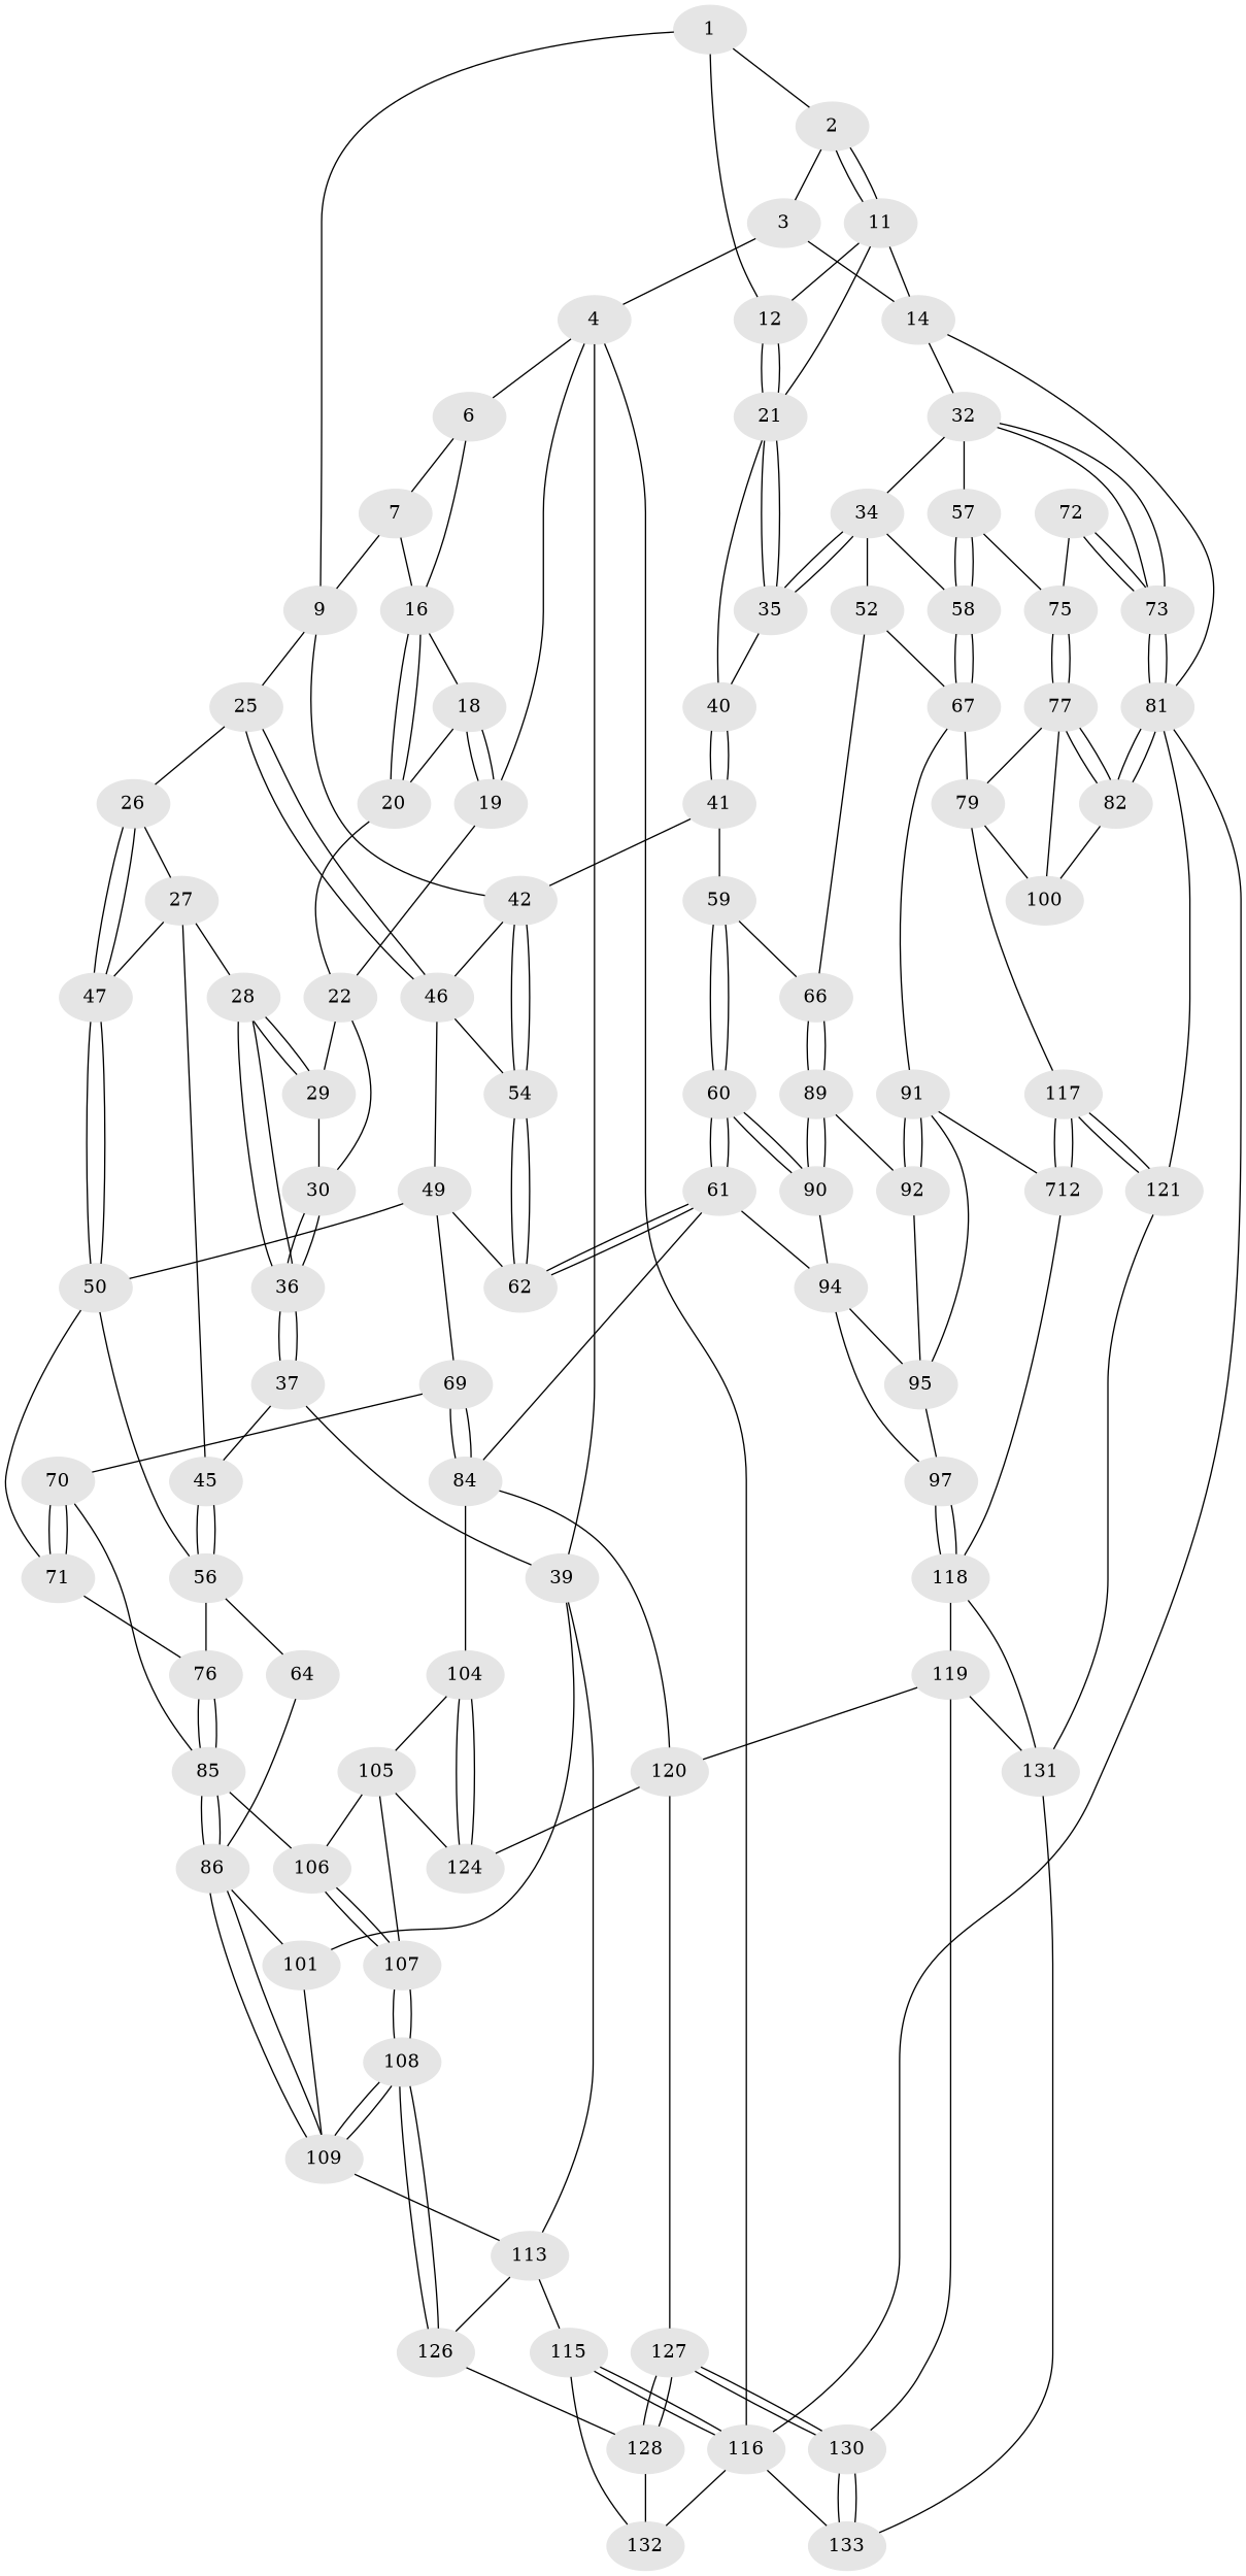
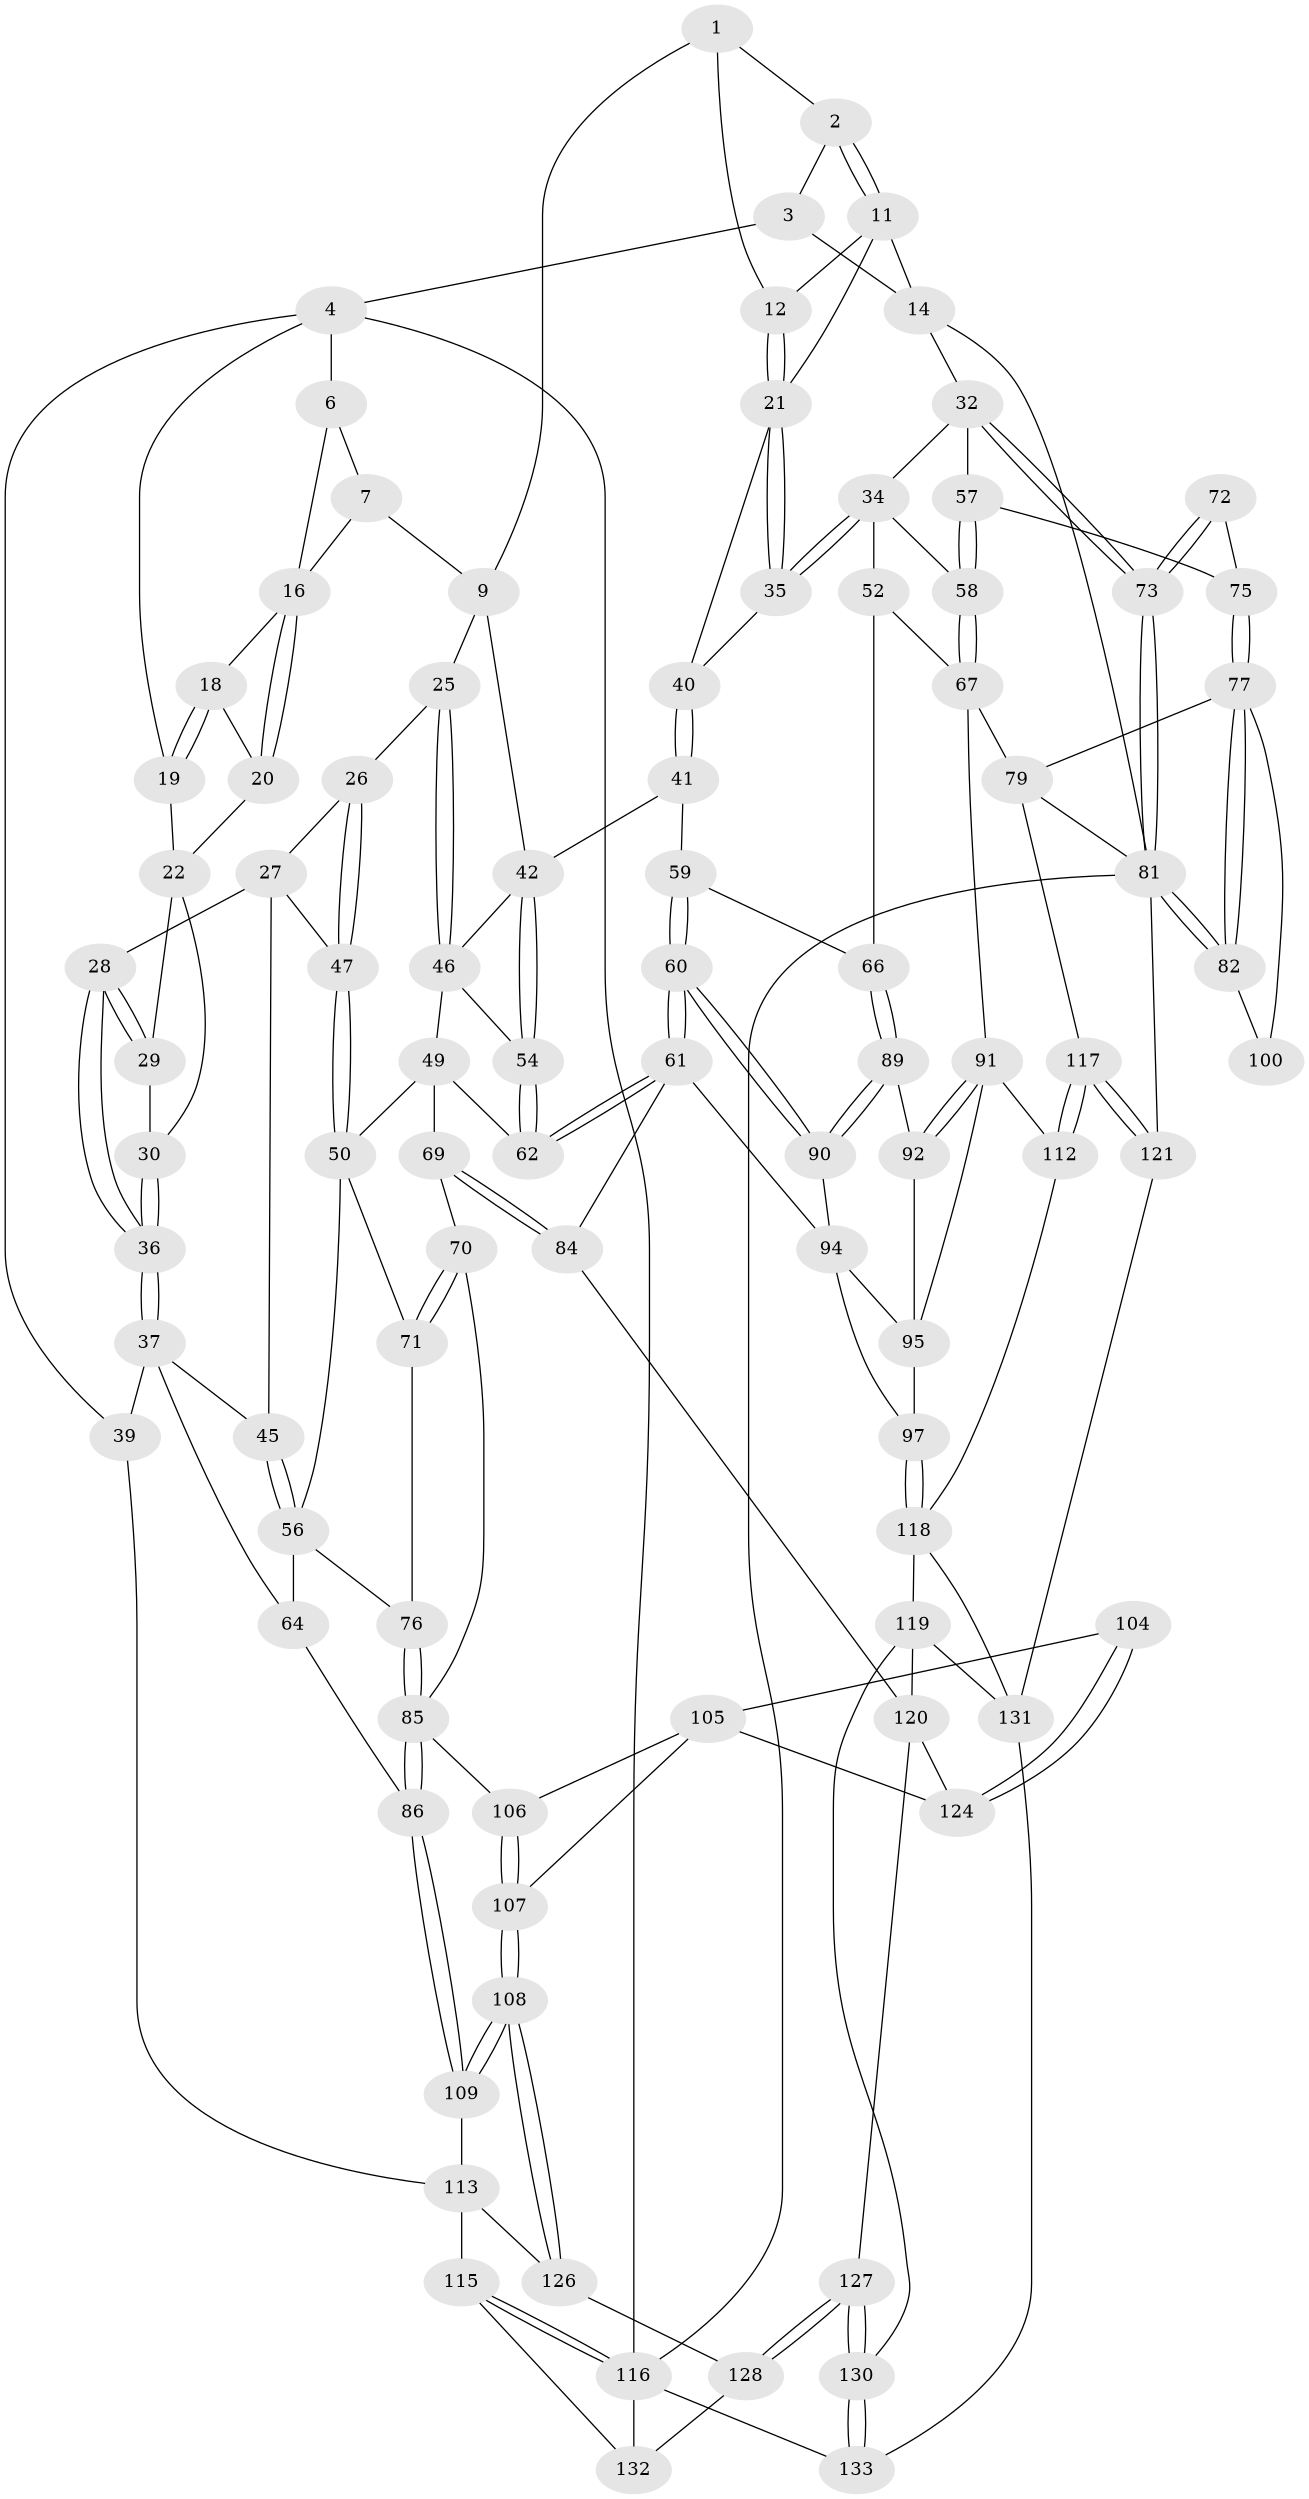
  graph {
    node [color=gray90 style=filled]
    1 [super="+8"]
    2
    9 [super="+24"]
    12 [super="+13"]
    3
    11 [super="+15"]
    25
    42 [super="+43"]
    21
    4 [super="+5"]
    14 [super="+31"]
    6
    19
    39 [super="+102"]
    116 [super="+134"]
    32 [super="+33"]
    81 [super="+88"]
    7 [super="+10"]
    16 [super="+17"]
    22 [super="+23"]
-   101
    113 [super="+114"]
    132
    133
    18
    20
    26
    46 [super="+48"]
    54
    40
    35
    41 [super="+53"]
    34 [super="+51"]
    57 [super="+74"]
    73
    82
    121
    29
    30
    36
    27 [super="+44"]
    47
    49 [super="+68"]
    28
    45
    50 [super="+55"]
    56 [super="+63"]
    37 [super="+38"]
    52 [super="+65"]
    58
    75
    66
    67 [super="+80"]
    64
    86 [super="+87"]
    109 [super="+117"]
    126
    115
    59
    60
    62
    76
    69
    71
    84 [super="+103"]
    70
    89
    79 [super="+110"]
    91 [super="+99"]
    85 [super="+93"]
    77 [super="+78"]
    61 [super="+83"]
    90
    94 [super="+98"]
    104
    120 [super="+125"]
    95 [super="+96"]
    97
    92
    100
    n81 [label=117]
-   112 [label=712]
+   112
    106
    72
    131 [super="+135"]
    105 [super="+123"]
    124
    127
    107
    118 [super="+122"]
    119 [super="+129"]
    108
    128
    130
    1 -- 2
    1 -- 9
    1 -- 12
    2 -- 3
    2 -- 11
    2 -- 11
    9 -- 25
    9 -- 42
    12 -- 21
    12 -- 21
    3 -- 4
    3 -- 14 [weight=2]
    11 -- 12
    11 -- 21
    11 -- 14
    25 -- 26
    25 -- 46
    25 -- 46
    42 -- 46
    42 -- 54
    42 -- 54
    21 -- 40
    21 -- 35
    21 -- 35
    4 -- 6
    4 -- 19
    4 -- 39
    4 -- 116
    14 -- 32
    14 -- 81
    6 -- 7
    6 -- 16
    19 -- 22
-   39 -- 101
    39 -- 113
    116 -- 132
    116 -- 133
    32 -- 34
    32 -- 57
    32 -- 73
    32 -- 73
    81 -- 116
    81 -- 82
    81 -- 82
    81 -- 121
    7 -- 9
    7 -- 16
    16 -- 18
    16 -- 20
    16 -- 20
    22 -- 29
    22 -- 30
-   101 -- 109
    113 -- 126
    113 -- 115
    18 -- 19
    18 -- 19
    18 -- 20
    20 -- 22
    26 -- 27
    26 -- 47
    26 -- 47
    46 -- 54
    46 -- 49
    54 -- 62
    54 -- 62
    40 -- 41
    40 -- 41
    35 -- 40
    41 -- 42
    41 -- 59
    34 -- 35
    34 -- 35
    34 -- 52
    34 -- 58
    57 -- 58
    57 -- 58
    57 -- 75
    73 -- 81
    73 -- 81
    82 -- 100
    121 -- 131
    29 -- 30
    30 -- 36
    30 -- 36
    36 -- 37
    36 -- 37
    27 -- 47
    27 -- 28
    27 -- 45
    47 -- 50
    47 -- 50
    49 -- 50
    49 -- 62
    49 -- 69
    28 -- 29
    28 -- 29
    28 -- 36
    28 -- 36
    45 -- 56
    45 -- 56
    50 -- 56
    50 -- 71
    56 -- 64
    56 -- 76
    37 -- 39
    37 -- 45
+   37 -- 64
    52 -- 66
    52 -- 67
    58 -- 67
    58 -- 67
    75 -- 77
    75 -- 77
    66 -- 89
    66 -- 89
    67 -- 79
    67 -- 91
    64 -- 86
-   86 -- 101
    86 -- 109
    86 -- 109
    109 -- 113
    126 -- 128
    115 -- 116
    115 -- 116
    115 -- 132
    59 -- 66
    59 -- 60
    59 -- 60
    60 -- 61
    60 -- 61
    60 -- 90
    60 -- 90
    76 -- 85
    76 -- 85
    69 -- 84
    69 -- 84
    69 -- 70
    71 -- 76
-   84 -- 104
    84 -- 120
    70 -- 71
    70 -- 71
    70 -- 85
    89 -- 90
    89 -- 90
    89 -- 92
-   79 -- 100
+   79 -- 81
    79 -- n81
    91 -- 95
    91 -- 92
    91 -- 92
    91 -- 112
    85 -- 86
    85 -- 86
    85 -- 106
    77 -- 82
    77 -- 82
    77 -- 79
    77 -- 100
    61 -- 62
    61 -- 62
    61 -- 84
    61 -- 94
    90 -- 94
    94 -- 95
    94 -- 97
    104 -- 105
    104 -- 124
    104 -- 124
    120 -- 124
    120 -- 127
    95 -- 97
    97 -- 118
    97 -- 118
    92 -- 95
    n81 -- 121
    n81 -- 121
    n81 -- 112
    n81 -- 112
    112 -- 118
    106 -- 107
    106 -- 107
    72 -- 73
    72 -- 73
    72 -- 75
    131 -- 133
    105 -- 106
    105 -- 124
    105 -- 107
    127 -- 128
    127 -- 128
    127 -- 130
    127 -- 130
    107 -- 108
    107 -- 108
    118 -- 131
    118 -- 119
    119 -- 120
    119 -- 131
    119 -- 130
    108 -- 109
    108 -- 109
    108 -- 126
    108 -- 126
    128 -- 132
    130 -- 133
    130 -- 133
  }
